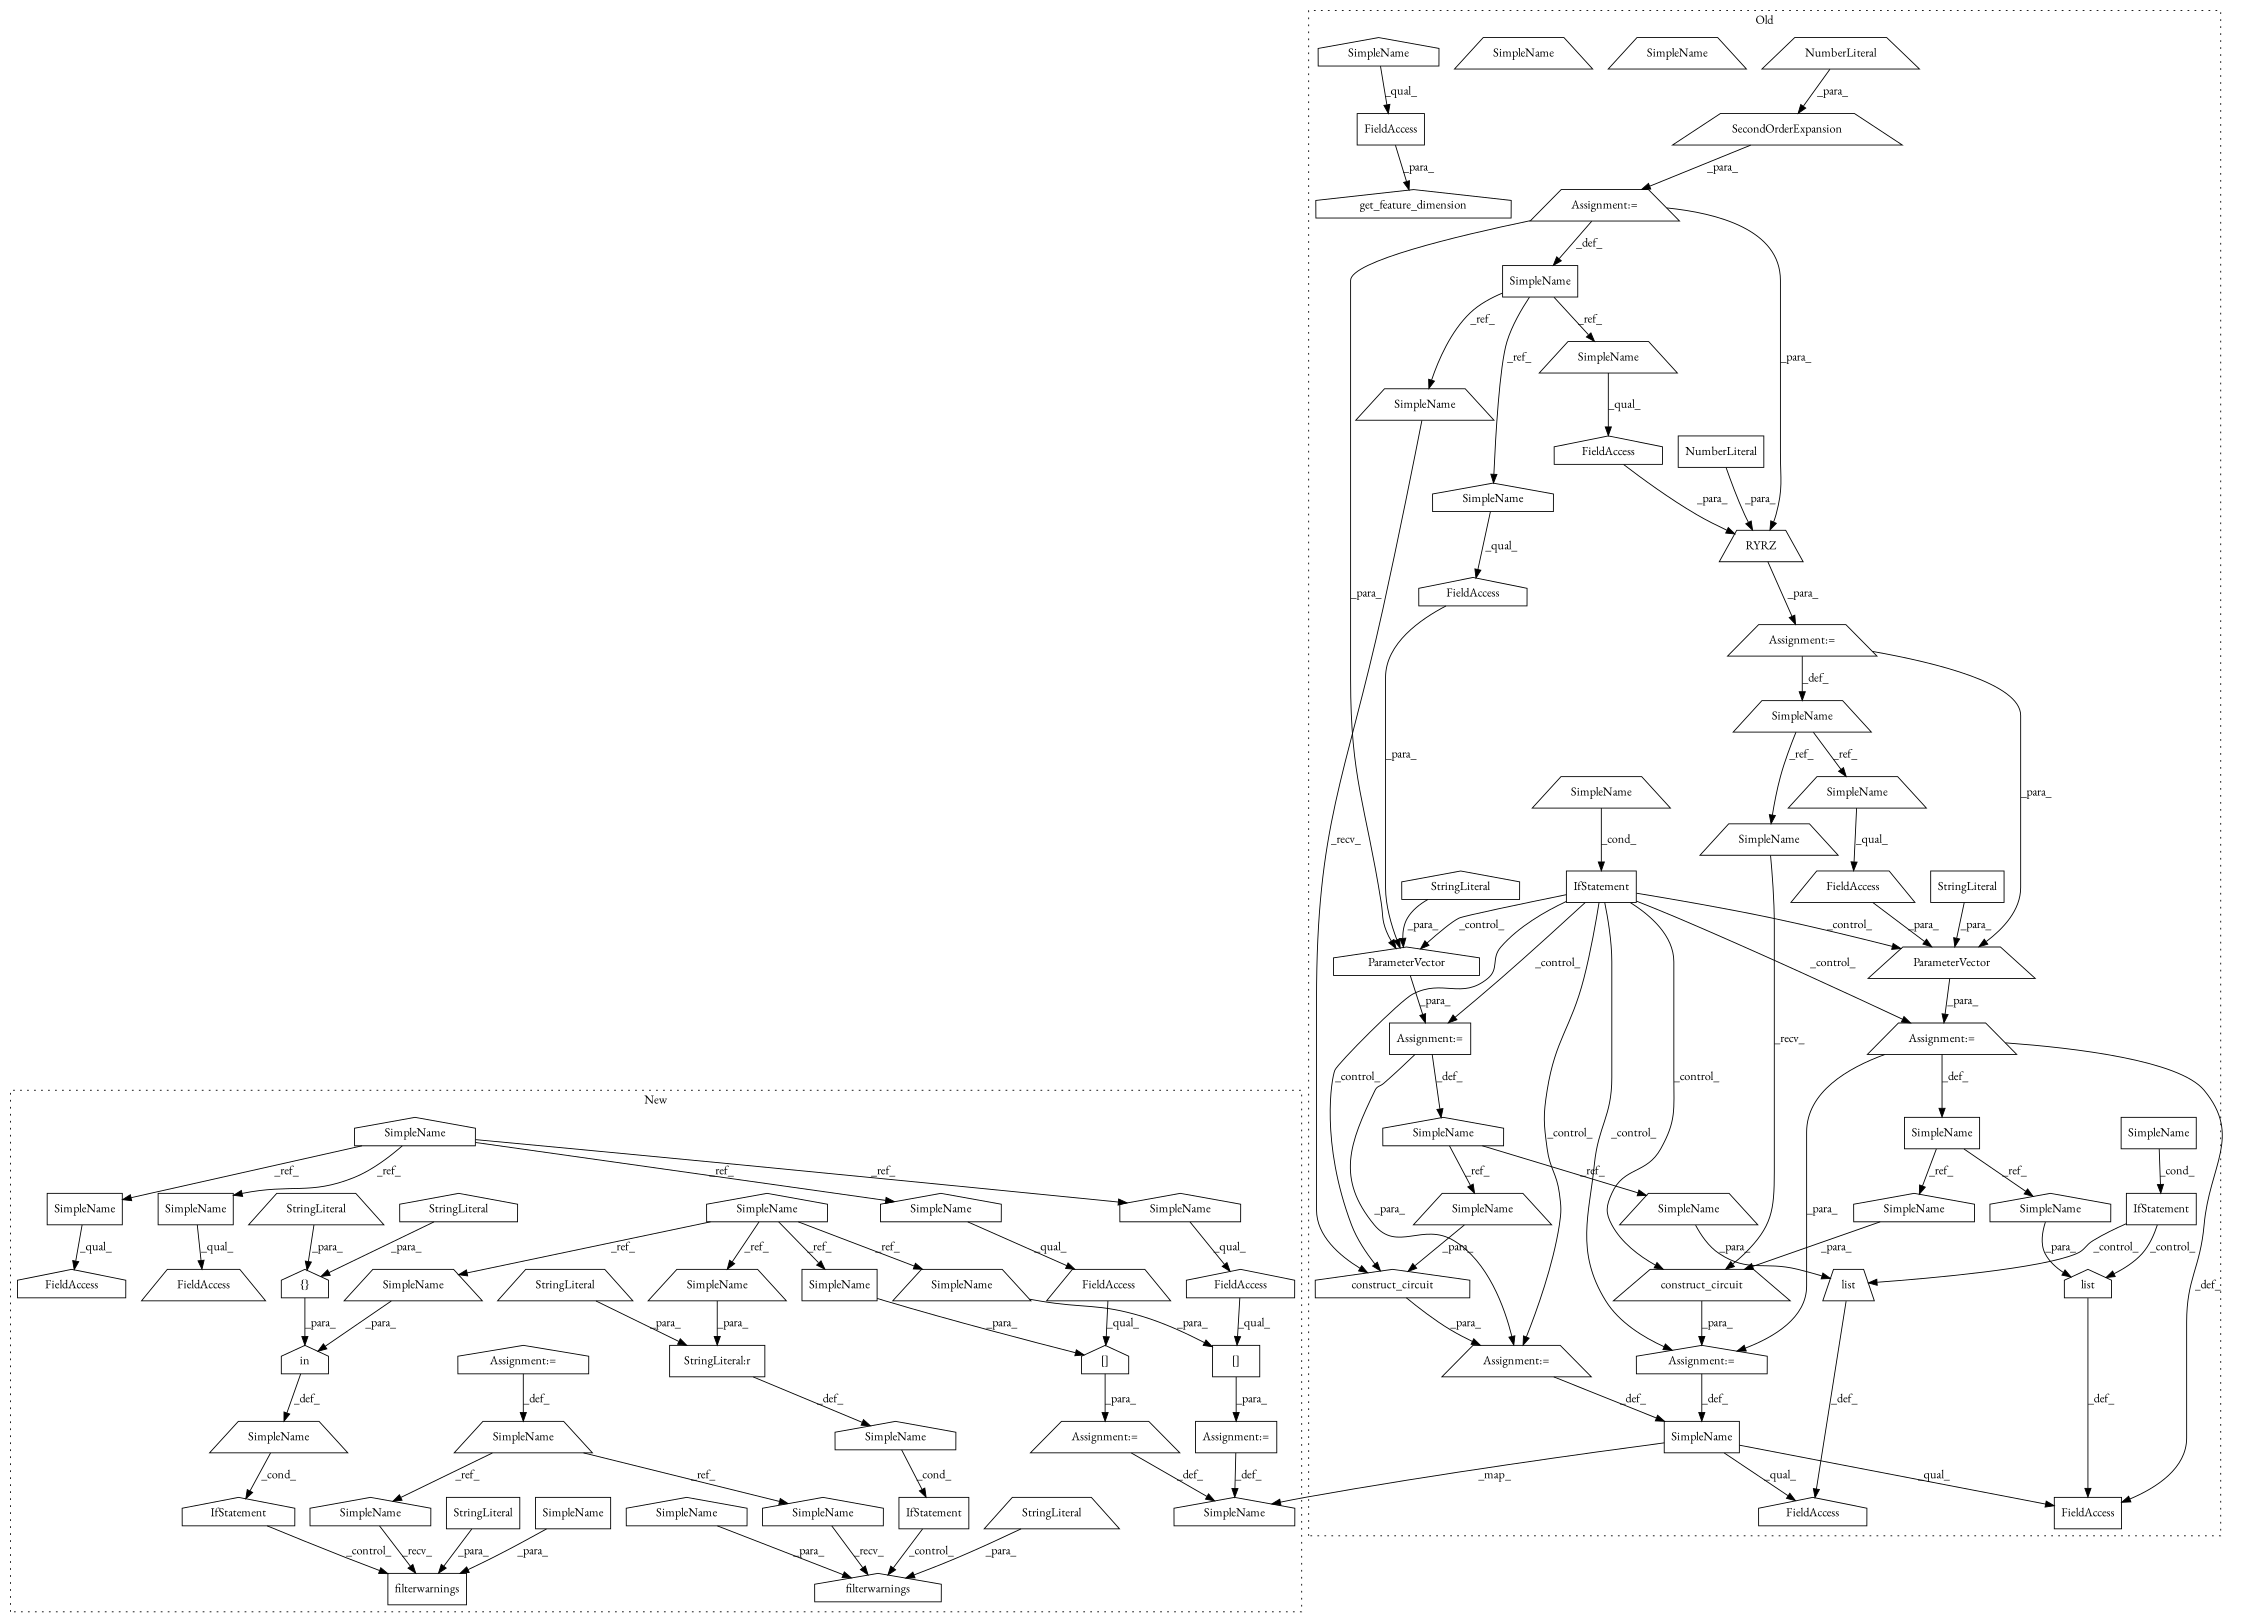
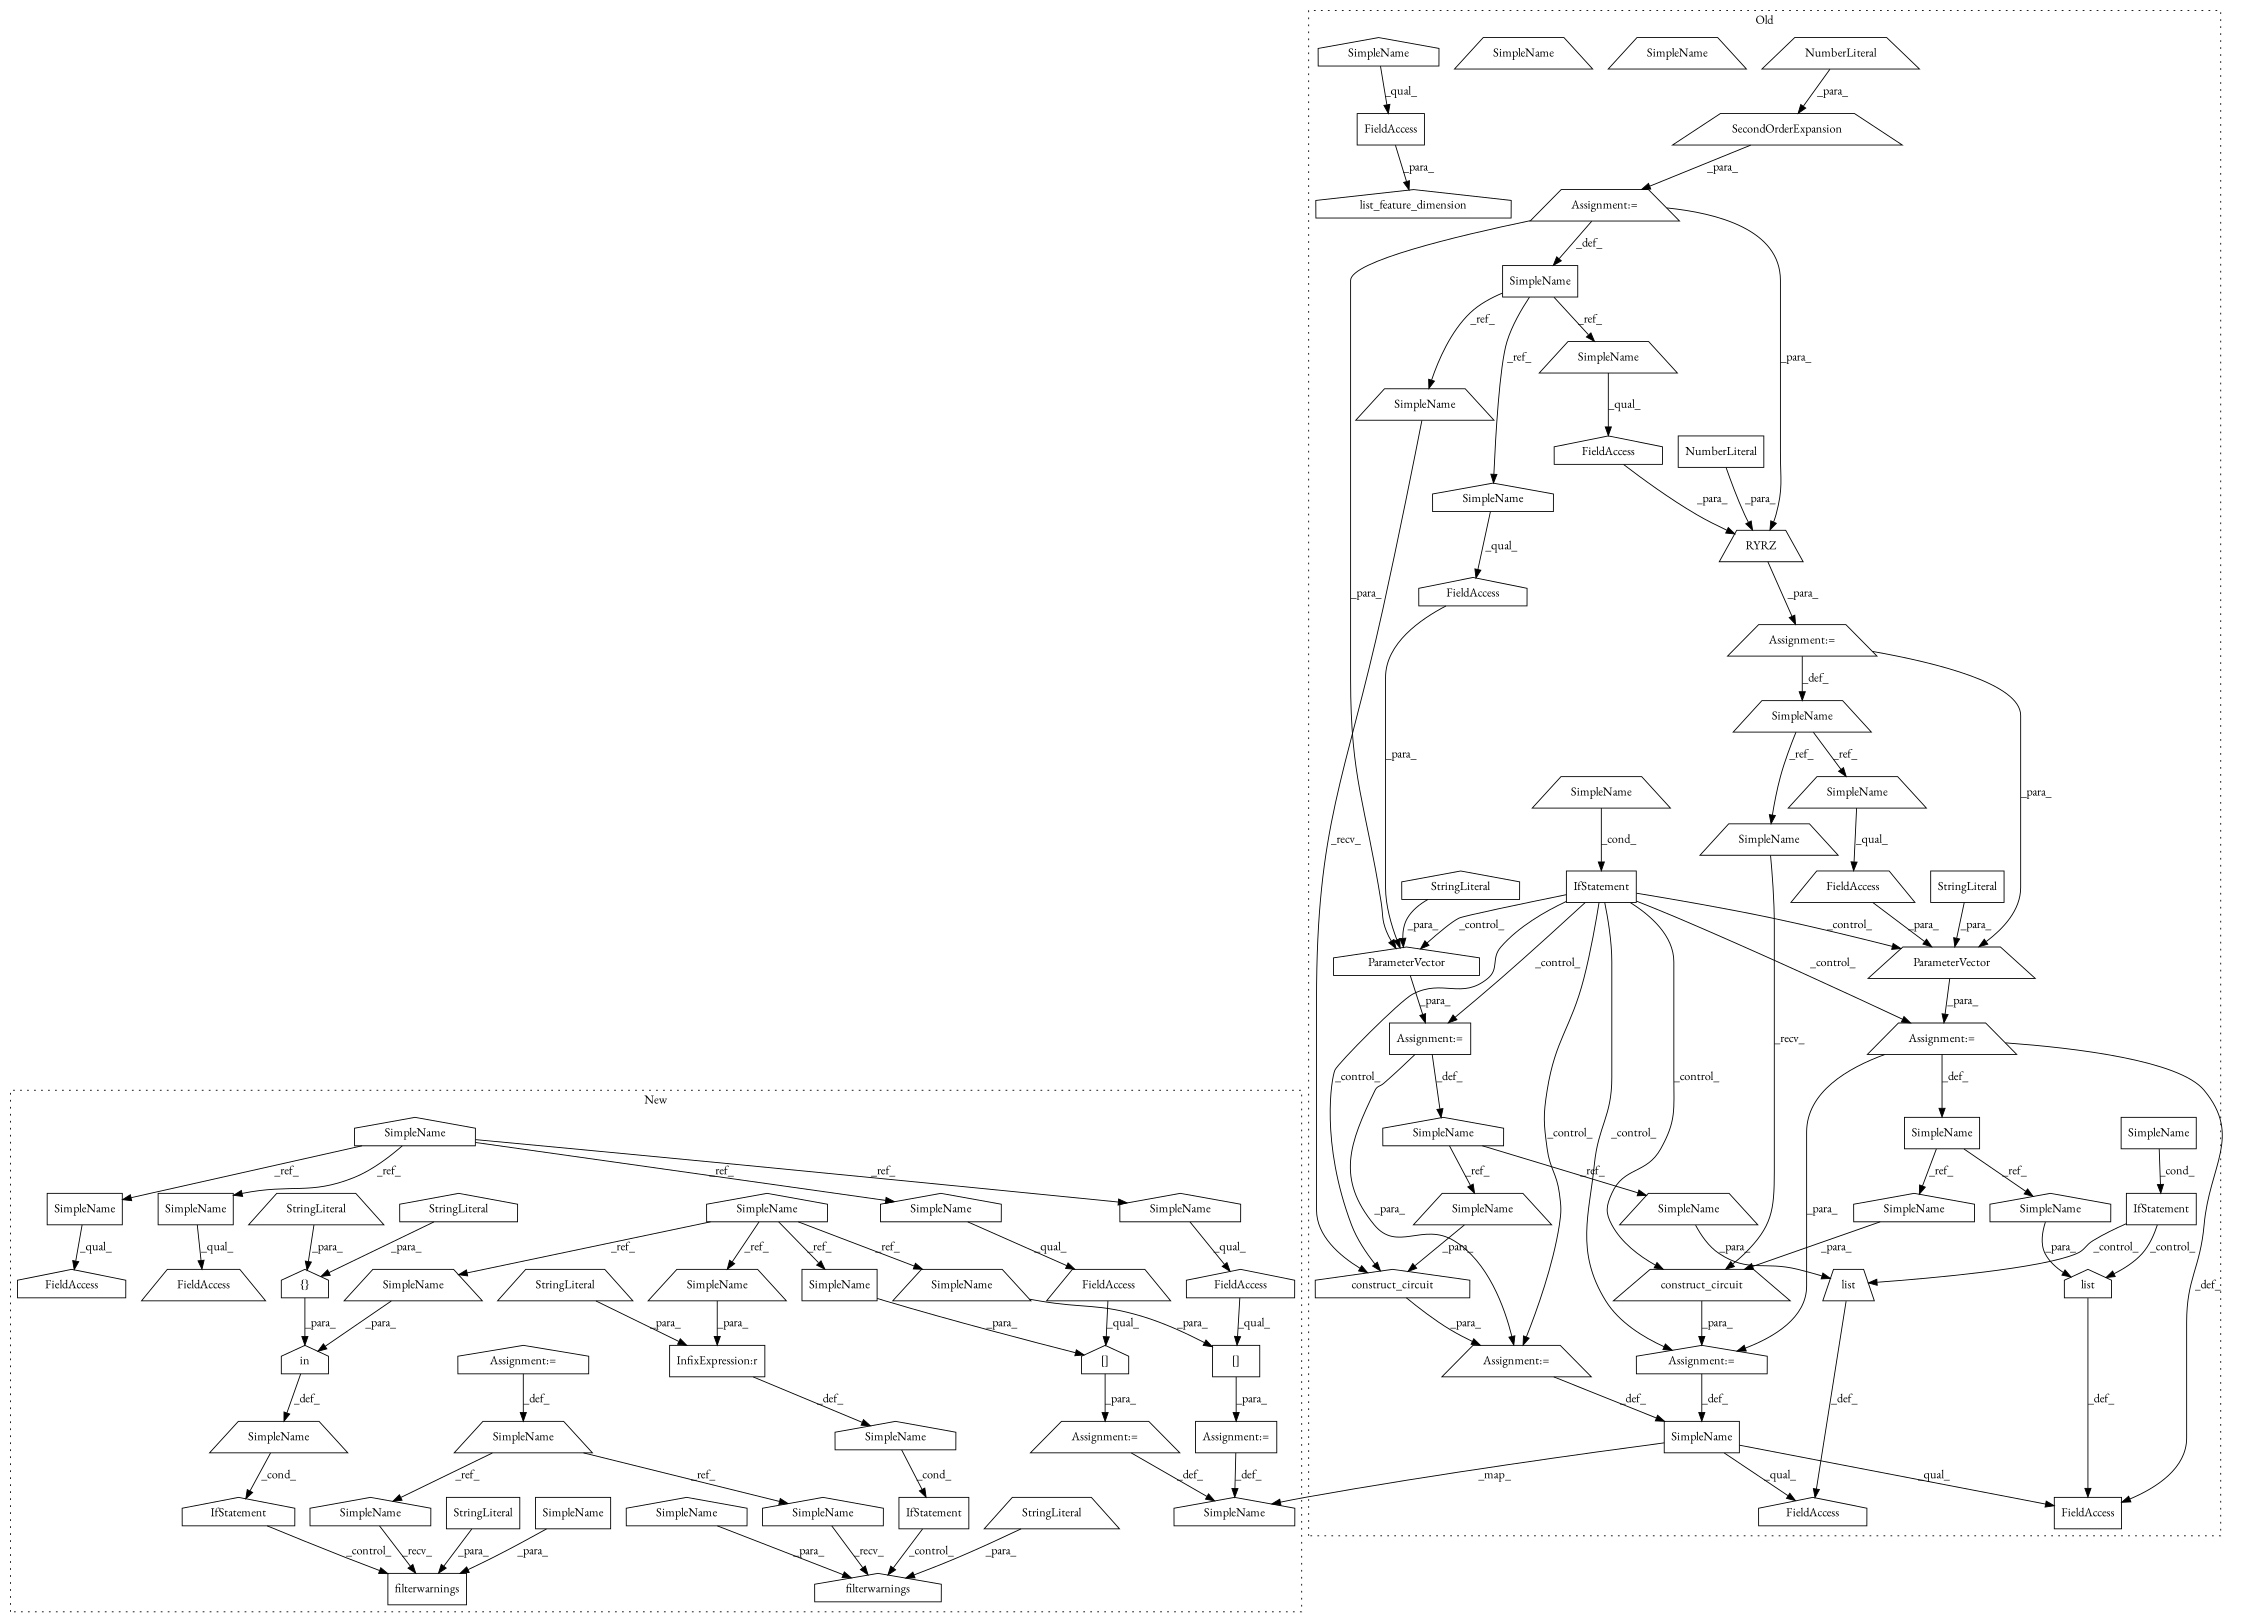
  digraph {
    fontname="EB Garamond"
    node [a=42 fontname="EB Garamond" l=1 shape=house]
    edge [fontname="EB Garamond"]
-   n1 [a=32 l="22,1" label=get_feature_dimension s="2408,2448"]
+   n1 [a=32 l="22,1" label=list_feature_dimension s="2408,2448"]
    n2 [a=32 l="21,1" label=SecondOrderExpansion s="2387,2451" shape=trapezium]
    n3 [a=34 label=NumberLiteral s=2450 shape=trapezium]
    n4 [a=22 l=23 label=FieldAccess s=2671 shape=trapezium]
    n5 [l=8 label=SimpleName s=2458 shape=trapezium]
    n6 [a=32 l="18,1" label=construct_circuit s="2721,2744" shape=trapezium]
    n7 [a=32 l="5,1" label=list s="2925,2935"]
    n8 [l=5 label=SimpleName s=2641 shape=box]
    n9 [a=22 l=20 label=FieldAccess s=2904 shape=box]
    n10 [a=32 l="16,1" label=ParameterVector s="2647,2694" shape=trapezium]
    n11 [a=45 l=7 label=StringLiteral s=2663 shape=box]
    n12 [a=7 label="Assignment:=" s=2711]
    n13 [a=7 label="Assignment:=" s=2466 shape=trapezium]
    n14 [a=7 label="Assignment:=" s=2646 shape=trapezium]
    n15 [l=3 label=SimpleName s=2757 shape=box]
    n16 [a=22 l=23 label=FieldAccess s=2865]
    n17 [l=12 label=SimpleName s=2843 shape=trapezium]
    n18 [a=25 l="4,2" label=IfStatement s="2839,2855" shape=box]
    n19 [a=22 l=22 label=FieldAccess s=2472]
    n20 [l=11 label=SimpleName s=2375 shape=box]
    n21 [a=22 l=29 label=FieldAccess s=2551]
    n22 [a=22 l=18 label=FieldAccess s=2430 shape=box]
    n23 [a=32 l="16,1" label=ParameterVector s="2531,2580"]
    n24 [a=32 l="5,1" label=RYRZ s="2467,2496" shape=trapezium]
    n25 [a=34 label=NumberLiteral s=2495 shape=box]
    n26 [a=25 l="4,2" label=IfStatement s="2503,2519" shape=box]
    n27 [l=12 label=SimpleName s=2507 shape=trapezium]
    n28 [a=32 l="18,1" label=construct_circuit s="2613,2632"]
    n29 [label=SimpleName s=2529]
    n30 [a=32 l="5,1" label=list s="2889,2895" shape=trapezium]
    n31 [a=7 label="Assignment:=" s=2530 shape=box]
    n32 [a=45 l=3 label=StringLiteral s=2547]
    n33 [a=7 label="Assignment:=" s=2386 shape=trapezium]
    n34 [a=7 label="Assignment:=" s=2600 shape=trapezium]
    n35 [l=5 label=SimpleName s=2930]
    n36 [l=5 label=SimpleName s=2739]
    n37 [l=8 label=SimpleName s=2712 shape=trapezium]
    n38 [l=8 label=SimpleName s=2671 shape=trapezium]
    n39 [l=4 label=SimpleName s=2430]
    n40 [l=11 label=SimpleName s=2601 shape=trapezium]
    n41 [l=11 label=SimpleName s=2551]
    n42 [l=11 label=SimpleName s=2472 shape=trapezium]
    n43 [label=SimpleName s=2894 shape=trapezium]
    n44 [label=SimpleName s=2631 shape=trapezium]
    n45 [l=12 label=SimpleName s=2507 shape=trapezium]
    n46 [l=12 label=SimpleName s=2843 shape=box]
    n47 [a=2 l="22,1" label="[]" s="3779,3805" shape=box]
    n48 [a=22 l=21 label=FieldAccess s=3779]
    n49 [l=4 label=SimpleName s=3418]
-   n50 [a=27 l=4 label="StringLiteral:r" s=3867 shape=box]
+   n50 [a=27 l=4 label="InfixExpression:r" s=3867 shape=box]
    n51 [a=45 l=9 label=StringLiteral s=3871 shape=trapezium]
    n52 [a=25 l="4,2" label=IfStatement s="3859,3880" shape=box]
    n53 [label=SimpleName l=""]
    n54 [a=32 l="15,1" label=filterwarnings s="3899,3941"]
    n55 [a=32 l="15,1" label=filterwarnings s="4244,4286" shape=box]
    n56 [l=8 label=SimpleName s=3588 shape=trapezium]
    n57 [a=45 l=8 label=StringLiteral s=3914 shape=trapezium]
    n58 [a=45 l=8 label=StringLiteral s=4259 shape=box]
    n59 [label=SimpleName shape=trapezium l=""]
    n60 [a=25 l="8,2" label=IfStatement s="4045,4094"]
    n61 [a=7 label="Assignment:=" s=3778 shape=box]
    n62 [a=7 l=8 label="Assignment:=" s=3588]
    n63 [a=4 l="1,1" label="{}" s="4073,4093"]
    n64 [a=2 l="23,1" label="[]" s="3825,3852"]
    n65 [a=105 l=41 label=in s=4053]
    n66 [l=3 label=SimpleName s=3954]
    n67 [l=4 label=SimpleName s=3407]
    n68 [a=22 l=24 label=FieldAccess s=4128 shape=trapezium]
    n69 [a=22 l=22 label=FieldAccess s=3825 shape=trapezium]
    n70 [a=22 l=32 label=FieldAccess s=4181]
    n71 [a=45 l=9 label=StringLiteral s=4074]
    n72 [a=45 l=9 label=StringLiteral s=4084 shape=trapezium]
    n73 [a=7 label="Assignment:=" s=3824 shape=trapezium]
    n74 [l=4 label=SimpleName s=3801 shape=trapezium]
    n75 [l=4 label=SimpleName s=3848 shape=box]
    n76 [l=4 label=SimpleName s=4053 shape=trapezium]
    n77 [l=4 label=SimpleName s=3863 shape=trapezium]
    n78 [l=4 label=SimpleName s=4181 shape=box]
    n79 [l=4 label=SimpleName s=3825]
    n80 [l=4 label=SimpleName s=4128 shape=box]
    n81 [l=4 label=SimpleName s=3779]
    n82 [l=8 label=SimpleName s=3890]
    n83 [l=8 label=SimpleName s=4235]
    n84 [l=18 label=SimpleName s=4268 shape=box]
    n85 [l=18 label=SimpleName s=3923]
    subgraph cluster_1 {
      label=Old
      style=dotted
      n1
      n2
      n3
      n4
      n5
      n6
      n7
      n8
      n9
      n10
      n11
      n12
      n13
      n14
      n15
      n16
      n17
      n18
      n19
      n20
      n21
      n22
      n23
      n24
      n25
      n26
      n27
      n28
      n29
      n30
      n31
      n32
      n33
      n34
      n35
      n36
      n37
      n38
      n39
      n40
      n41
      n42
      n43
      n44
      n45
      n46
    }
    subgraph cluster_2 {
      label=New
      style=dotted
      n47
      n48
      n49
      n50
      n51
      n52
      n53
      n54
      n55
      n56
      n57
      n58
      n59
      n60
      n61
      n62
      n63
      n64
      n65
      n66
      n67
      n68
      n69
      n70
      n71
      n72
      n73
      n74
      n75
      n76
      n77
      n78
      n79
      n80
      n81
      n82
      n83
      n84
      n85
    }
    n2 -> n33 [label=_para_]
    n3 -> n2 [label=_para_]
    n4 -> n10 [label=_para_]
    n5 -> n37 [label=_ref_]
    n5 -> n38 [label=_ref_]
    n6 -> n12 [label=_para_]
    n7 -> n9 [label=_def_]
    n8 -> n35 [label=_ref_]
    n8 -> n36 [label=_ref_]
    n10 -> n14 [label=_para_]
    n11 -> n10 [label=_para_]
    n12 -> n15 [label=_def_]
    n13 -> n5 [label=_def_]
    n13 -> n10 [label=_para_]
    n14 -> n8 [label=_def_]
    n14 -> n9 [label=_def_]
    n14 -> n12 [label=_para_]
    n15 -> n9 [label=_qual_]
    n15 -> n16 [label=_qual_]
    n15 -> n66 [label=_map_]
    n18 -> n7 [label=_control_]
    n18 -> n30 [label=_control_]
    n19 -> n24 [label=_para_]
    n20 -> n40 [label=_ref_]
    n20 -> n41 [label=_ref_]
    n20 -> n42 [label=_ref_]
    n21 -> n23 [label=_para_]
    n22 -> n1 [label=_para_]
    n23 -> n31 [label=_para_]
    n24 -> n13 [label=_para_]
    n25 -> n24 [label=_para_]
    n26 -> n6 [label=_control_]
    n26 -> n10 [label=_control_]
    n26 -> n12 [label=_control_]
    n26 -> n14 [label=_control_]
    n26 -> n23 [label=_control_]
    n26 -> n28 [label=_control_]
    n26 -> n31 [label=_control_]
    n26 -> n34 [label=_control_]
    n28 -> n34 [label=_para_]
    n29 -> n43 [label=_ref_]
    n29 -> n44 [label=_ref_]
    n30 -> n16 [label=_def_]
    n31 -> n29 [label=_def_]
    n31 -> n34 [label=_para_]
    n32 -> n23 [label=_para_]
    n33 -> n20 [label=_def_]
    n33 -> n23 [label=_para_]
    n33 -> n24 [label=_para_]
    n34 -> n15 [label=_def_]
    n35 -> n7 [label=_para_]
    n36 -> n6 [label=_para_]
    n37 -> n6 [label=_recv_]
    n38 -> n4 [label=_qual_]
    n39 -> n22 [label=_qual_]
    n40 -> n28 [label=_recv_]
    n41 -> n21 [label=_qual_]
    n42 -> n19 [label=_qual_]
    n43 -> n30 [label=_para_]
    n44 -> n28 [label=_para_]
    n45 -> n26 [label=_cond_]
    n46 -> n18 [label=_cond_]
    n47 -> n61 [label=_para_]
    n48 -> n47 [label=_qual_]
    n49 -> n74 [label=_ref_]
    n49 -> n75 [label=_ref_]
    n49 -> n76 [label=_ref_]
    n49 -> n77 [label=_ref_]
    n50 -> n53 [label=_def_]
    n51 -> n50 [label=_para_]
    n52 -> n54 [label=_control_]
    n53 -> n52 [label=_cond_]
    n56 -> n82 [label=_ref_]
    n56 -> n83 [label=_ref_]
    n57 -> n54 [label=_para_]
    n58 -> n55 [label=_para_]
    n59 -> n60 [label=_cond_]
    n60 -> n55 [label=_control_]
    n61 -> n66 [label=_def_]
    n62 -> n56 [label=_def_]
    n63 -> n65 [label=_para_]
    n64 -> n73 [label=_para_]
    n65 -> n59 [label=_def_]
    n67 -> n78 [label=_ref_]
    n67 -> n79 [label=_ref_]
    n67 -> n80 [label=_ref_]
    n67 -> n81 [label=_ref_]
    n69 -> n64 [label=_qual_]
    n71 -> n63 [label=_para_]
    n72 -> n63 [label=_para_]
    n73 -> n66 [label=_def_]
    n74 -> n47 [label=_para_]
    n75 -> n64 [label=_para_]
    n76 -> n65 [label=_para_]
    n77 -> n50 [label=_para_]
    n78 -> n70 [label=_qual_]
    n79 -> n69 [label=_qual_]
    n80 -> n68 [label=_qual_]
    n81 -> n48 [label=_qual_]
    n82 -> n54 [label=_recv_]
    n83 -> n55 [label=_recv_]
    n84 -> n55 [label=_para_]
    n85 -> n54 [label=_para_]
  }
